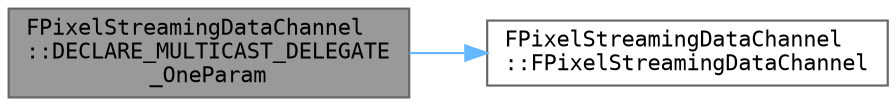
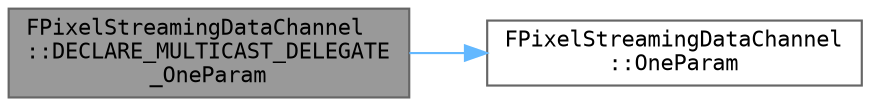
  digraph {
    rankdir=LR
    fontname="DejaVu Sans Mono"
    node [fontname="DejaVu Sans Mono" fontsize=10 shape=box style=filled]
    n1 [color=gray40 fillcolor=grey60 fontcolor=black height=0.2 label="FPixelStreamingDataChannel\l::DECLARE_MULTICAST_DELEGATE\l_OneParam" width=0.4]
-   n2 [color=grey40 fillcolor=white height=0.2 label="FPixelStreamingDataChannel\l::FPixelStreamingDataChannel" width=0.4]
+   n2 [color=grey40 fillcolor=white height=0.2 label="FPixelStreamingDataChannel\l::OneParam" width=0.4]
    n1 -> n2 [color=steelblue1 fontname="DejaVu Sans Mono" fontsize=10 labelfontname=Helvetica labelfontsize=10 style=solid]
  }
